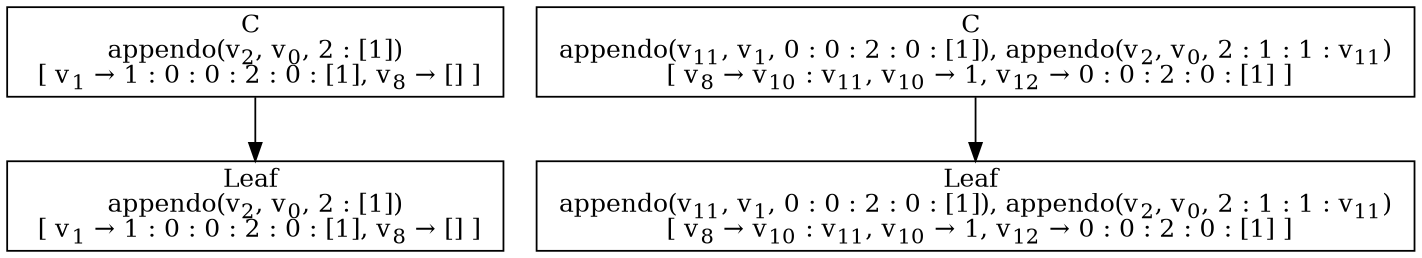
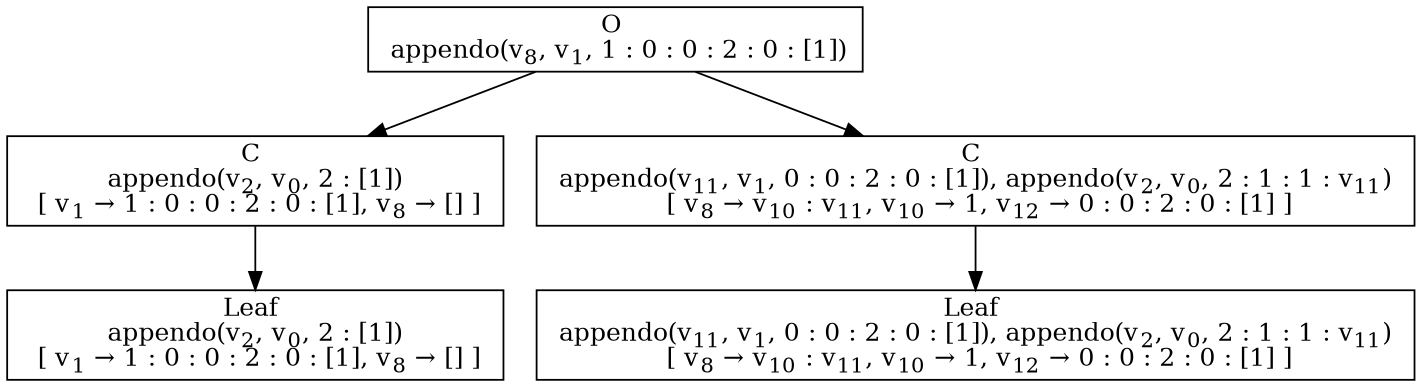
  digraph {
    rankdir=TB
    node [fillcolor=white shape=box style=filled]
+   n1 [label=<O <BR/> appendo(v<SUB>8</SUB>, v<SUB>1</SUB>, 1 : 0 : 0 : 2 : 0 : [1])>]
    n2 [label=<C <BR/> appendo(v<SUB>2</SUB>, v<SUB>0</SUB>, 2 : [1]) <BR/>  [ v<SUB>1</SUB> &rarr; 1 : 0 : 0 : 2 : 0 : [1], v<SUB>8</SUB> &rarr; [] ] >]
    n3 [label=<C <BR/> appendo(v<SUB>11</SUB>, v<SUB>1</SUB>, 0 : 0 : 2 : 0 : [1]), appendo(v<SUB>2</SUB>, v<SUB>0</SUB>, 2 : 1 : 1 : v<SUB>11</SUB>) <BR/>  [ v<SUB>8</SUB> &rarr; v<SUB>10</SUB> : v<SUB>11</SUB>, v<SUB>10</SUB> &rarr; 1, v<SUB>12</SUB> &rarr; 0 : 0 : 2 : 0 : [1] ] >]
    n4 [label=<Leaf <BR/> appendo(v<SUB>2</SUB>, v<SUB>0</SUB>, 2 : [1]) <BR/>  [ v<SUB>1</SUB> &rarr; 1 : 0 : 0 : 2 : 0 : [1], v<SUB>8</SUB> &rarr; [] ] >]
    n5 [label=<Leaf <BR/> appendo(v<SUB>11</SUB>, v<SUB>1</SUB>, 0 : 0 : 2 : 0 : [1]), appendo(v<SUB>2</SUB>, v<SUB>0</SUB>, 2 : 1 : 1 : v<SUB>11</SUB>) <BR/>  [ v<SUB>8</SUB> &rarr; v<SUB>10</SUB> : v<SUB>11</SUB>, v<SUB>10</SUB> &rarr; 1, v<SUB>12</SUB> &rarr; 0 : 0 : 2 : 0 : [1] ] >]
+   n1 -> n2
+   n1 -> n3
    n2 -> n4
    n3 -> n5
  }
